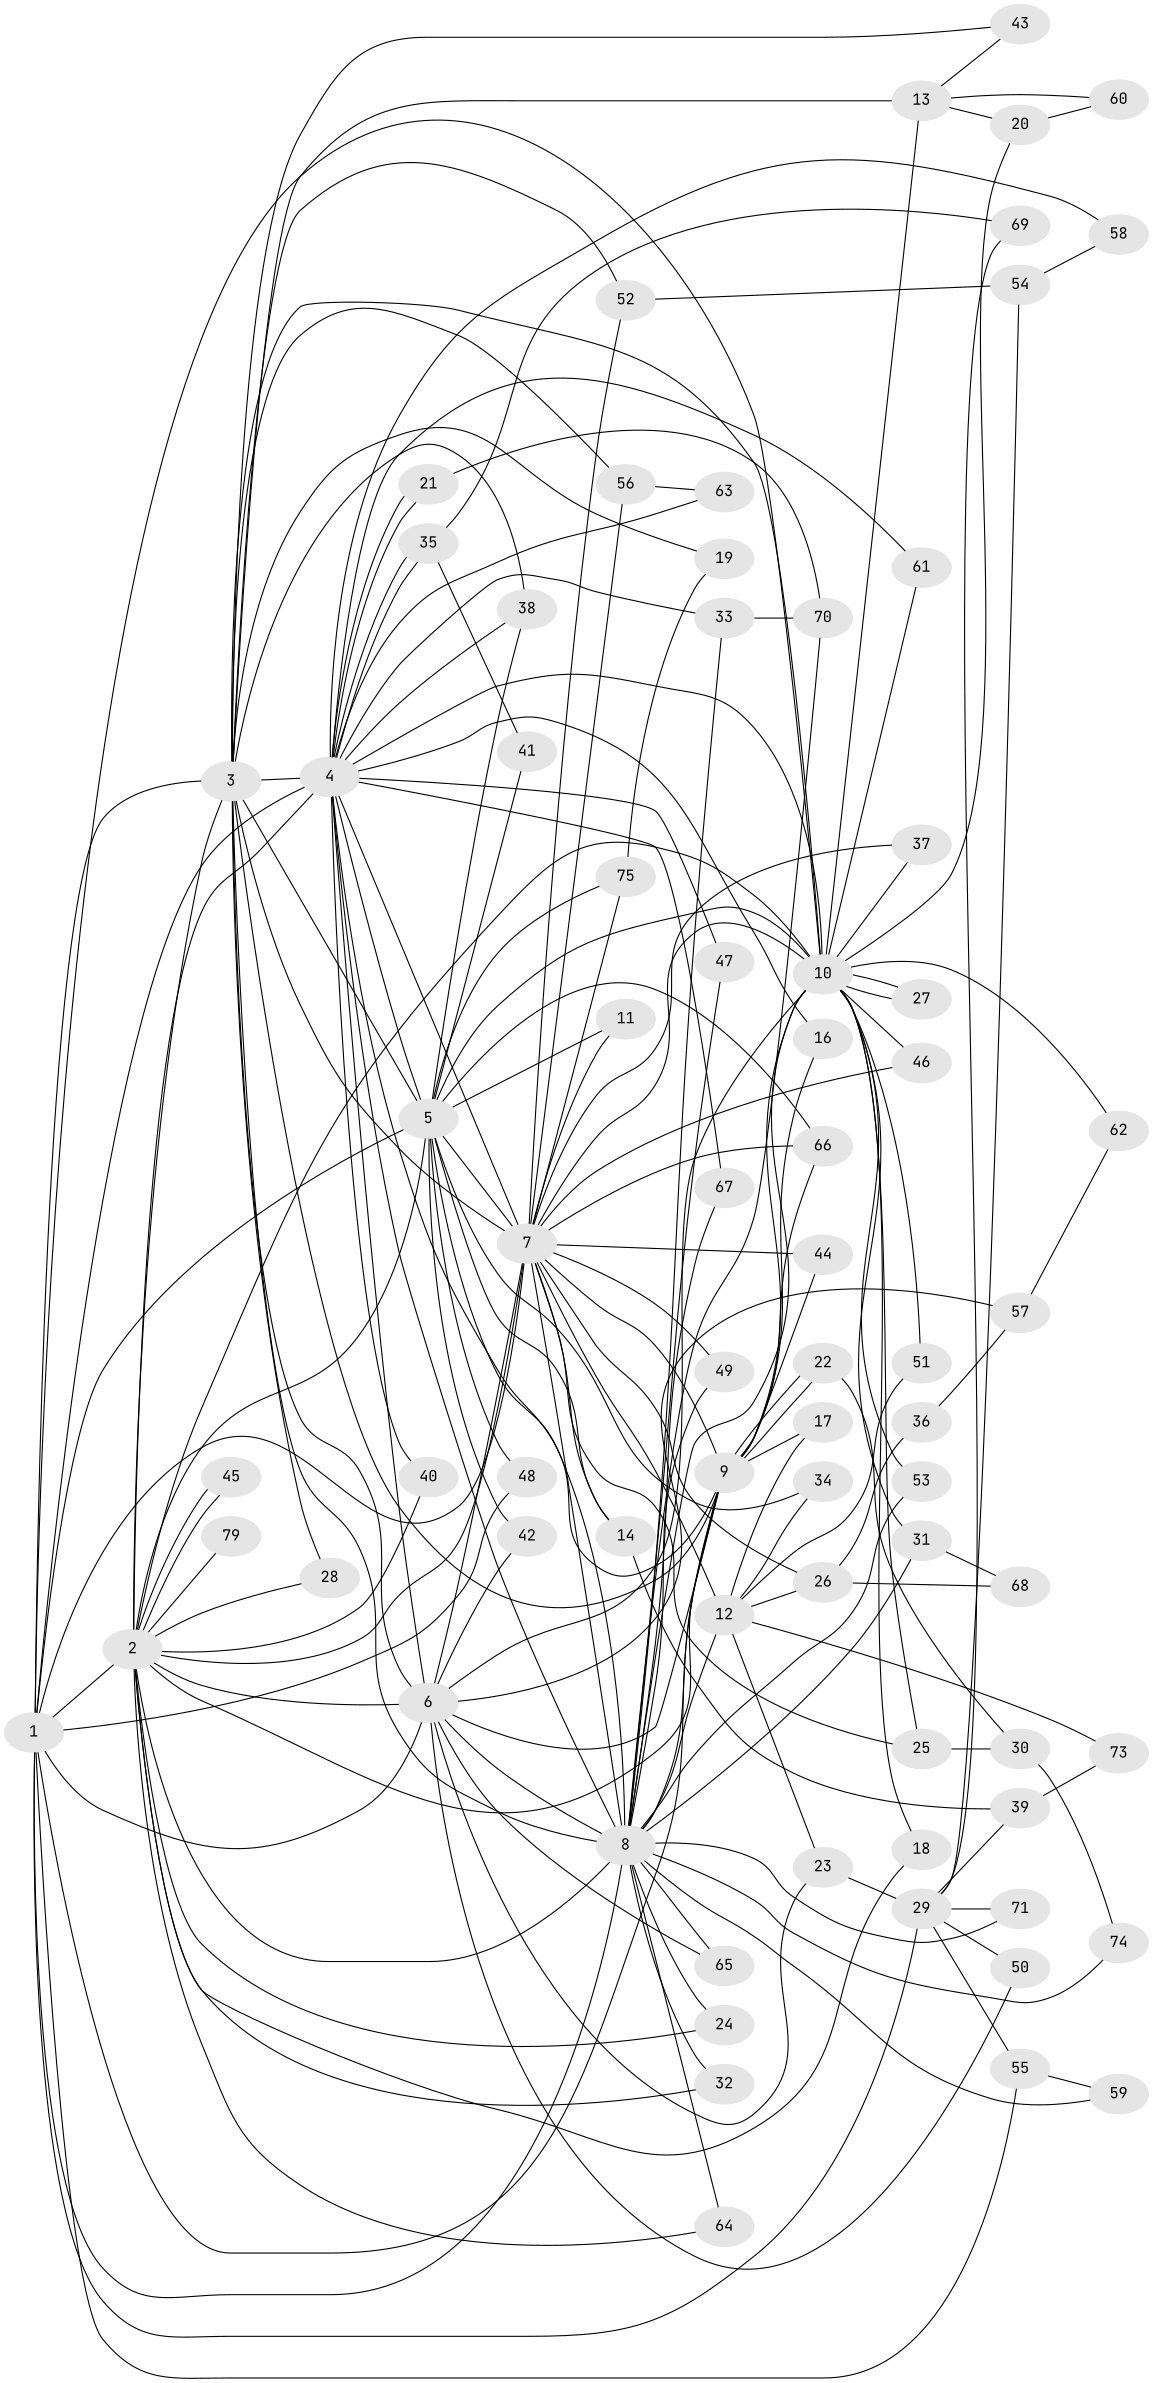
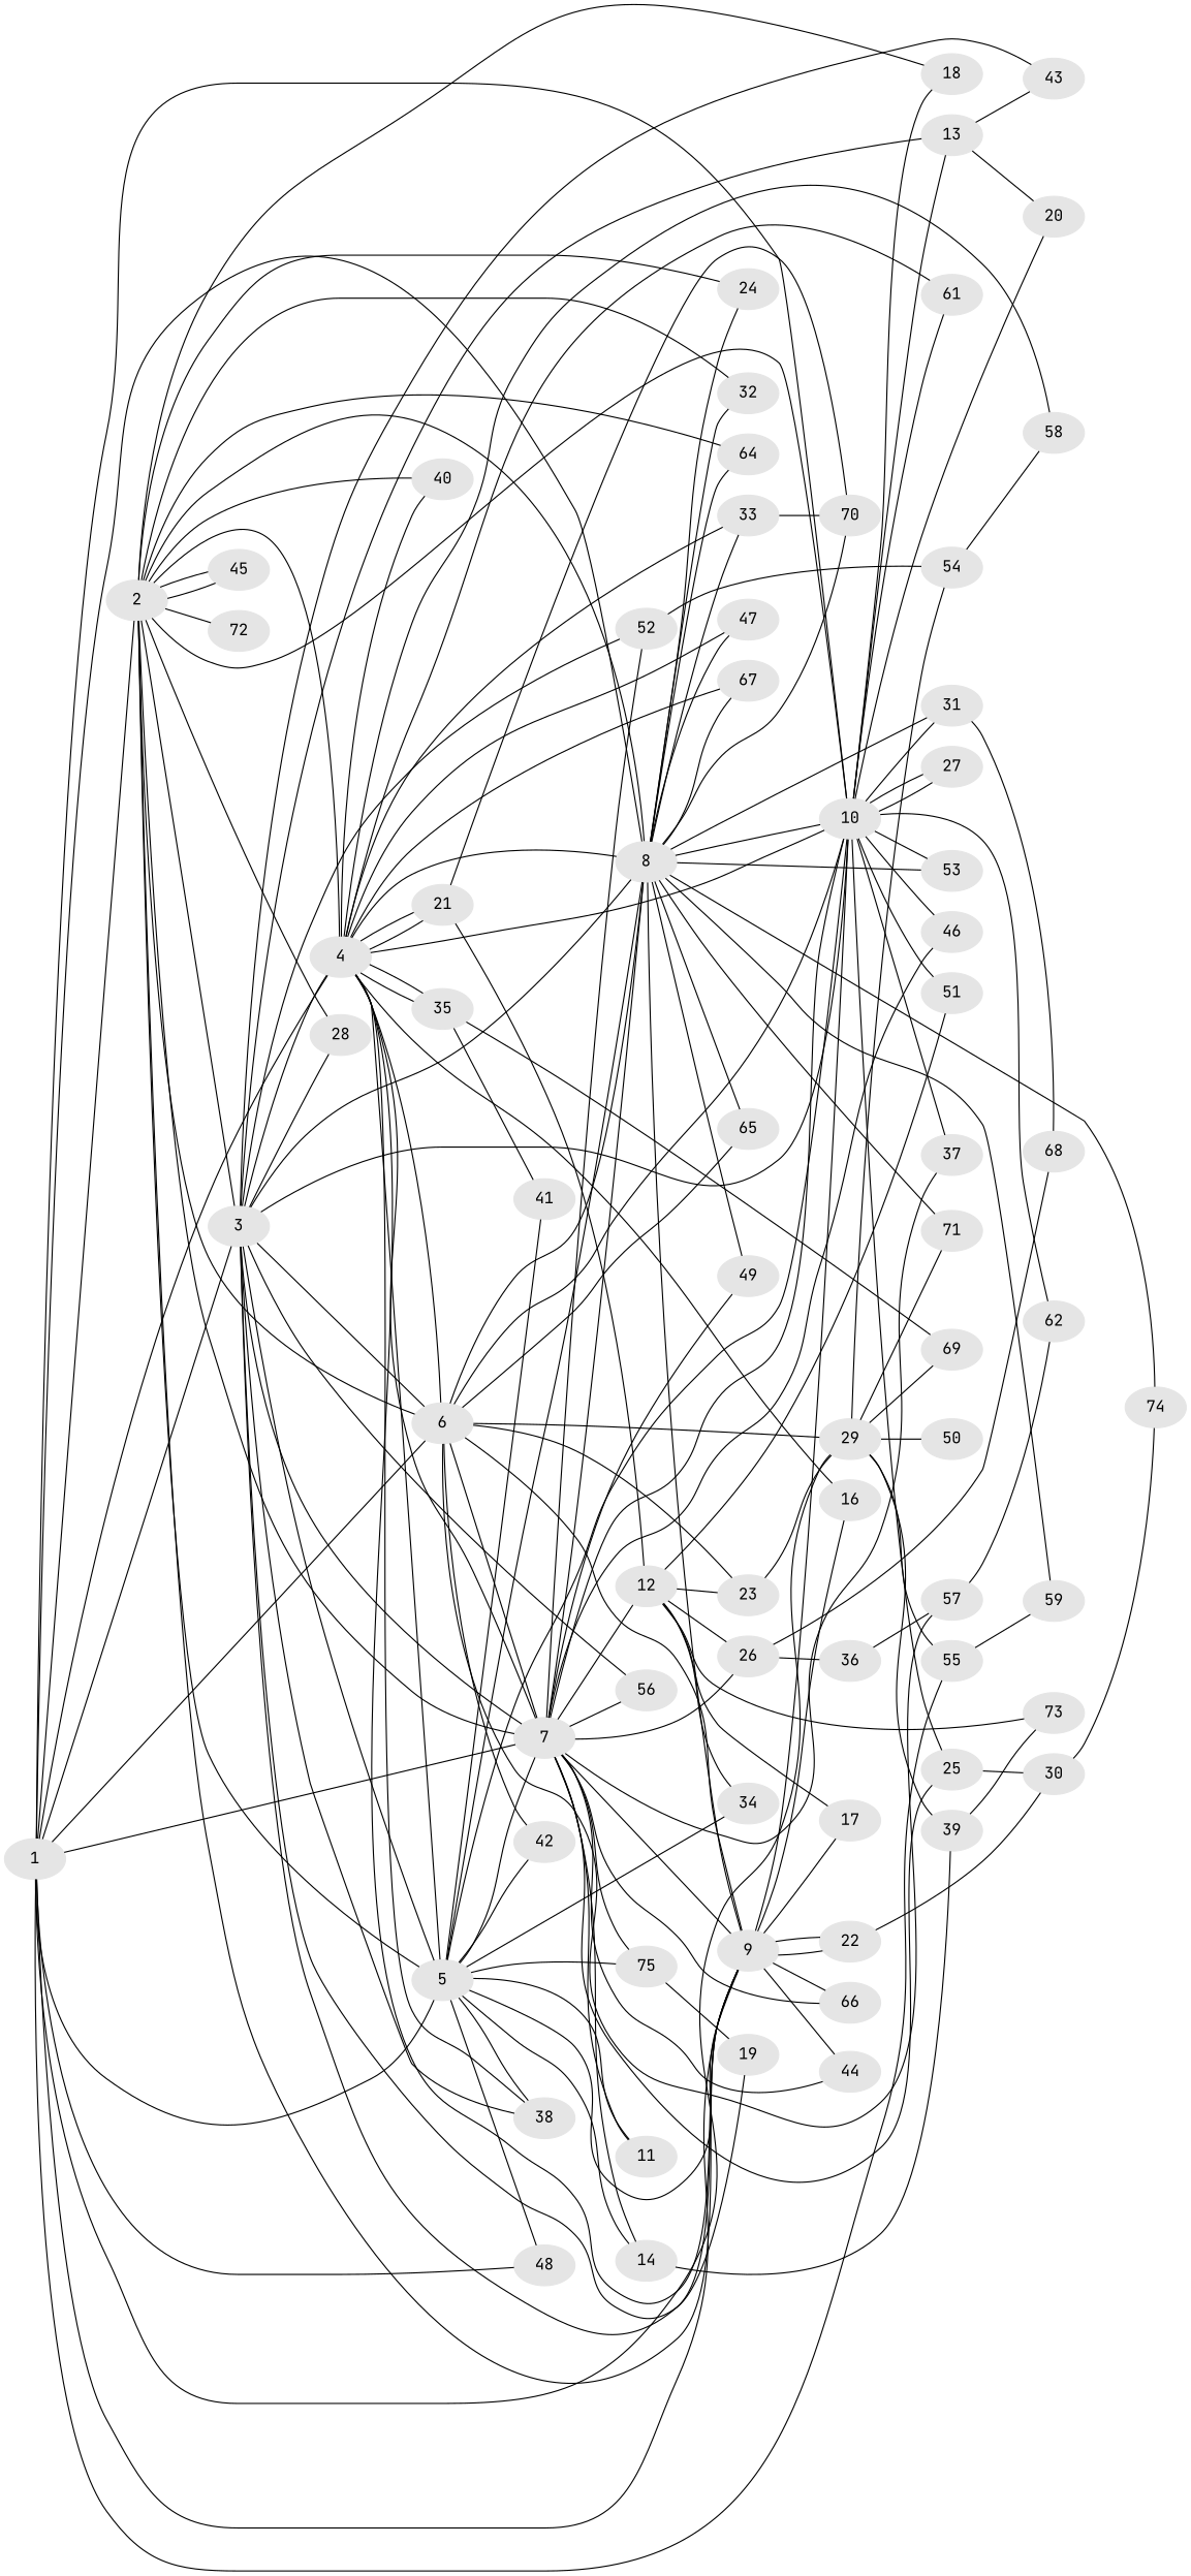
  graph {
    fontname="JetBrains Mono"
    rankdir=LR
    node [color=gray90 fontname="JetBrains Mono" style=filled]
    edge [fontname="JetBrains Mono"]
    1
    2
    3
    4
    5
    6
    7
    8
    9
    10
    29
    48
    55
    18
    24
    28
    32
    40
    45
    64
-   72 [label=79]
+   72
    13
    19
    38
    43
    52
    56
    16
    21
    33
    35
    47
    58
    61
-   63
    67
    11
    14
    n39 [label=75]
    34
    41
    42
    23
    50
    57
    65
    12
    25
    26
    37
    44
    46
    49
    66
    31
    53
    59
    71
    74
    70
    17
    22
    20
    27
    51
    62
    39
    54
    69
-   60
    36
    73
    30
    68
    1 -- 2
    1 -- 3
    1 -- 4
    1 -- 5
    1 -- 6
    1 -- 7
    1 -- 8
    1 -- 9
    1 -- 10
    1 -- 29
    1 -- 48
    1 -- 55
    2 -- 3
    2 -- 4
    2 -- 5
    2 -- 6
    2 -- 7
    2 -- 8
    2 -- 9
    2 -- 10
    2 -- 18
    2 -- 24
    2 -- 28
    2 -- 32
    2 -- 40
    2 -- 45
    2 -- 45
    2 -- 64
    2 -- 72
    3 -- 4
    3 -- 5
    3 -- 6
    3 -- 7
    3 -- 8
    3 -- 9
    3 -- 10
    3 -- 28
    3 -- 13
    3 -- 19
    3 -- 38
    3 -- 43
    3 -- 52
    3 -- 56
    4 -- 5
    4 -- 6
    4 -- 7
    4 -- 8
    4 -- 9
    4 -- 10
    4 -- 40
    4 -- 38
    4 -- 16
    4 -- 21
    4 -- 21
    4 -- 33
    4 -- 35
    4 -- 35
    4 -- 47
    4 -- 58
    4 -- 61
-   4 -- 63
    4 -- 67
    5 -- 7
    5 -- 8
-   5 -- 66
+   5 -- 9
    5 -- 10
    5 -- 48
    5 -- 38
    5 -- 11
    5 -- 14
    5 -- n39
    5 -- 34
    5 -- 41
    5 -- 42
    6 -- 7
    6 -- 8
    6 -- 9
    6 -- 10
    6 -- 42
    6 -- 23
-   6 -- 50
+   6 -- 29
    6 -- 57
    6 -- 65
    7 -- 8
    7 -- 9
    7 -- 10
    7 -- 52
    7 -- 56
    7 -- 11
    7 -- 14
    7 -- n39
    7 -- 12
    7 -- 25
    7 -- 26
    7 -- 37
    7 -- 44
    7 -- 46
    7 -- 49
    7 -- 66
    8 -- 9
    8 -- 10
    8 -- 24
    8 -- 32
    8 -- 64
    8 -- 33
    8 -- 47
    8 -- 67
    8 -- 65
-   8 -- 12
+   21 -- 12
    8 -- 49
    8 -- 31
    8 -- 53
    8 -- 59
    8 -- 71
    8 -- 74
    8 -- 70
    9 -- 10
    9 -- 16
    9 -- 44
    9 -- 66
    9 -- 17
    9 -- 22
    9 -- 22
    10 -- 18
    10 -- 13
    10 -- 61
    10 -- 25
    10 -- 37
    10 -- 46
    10 -- 31
    10 -- 53
    10 -- 20
    10 -- 27
    10 -- 27
    10 -- 51
    10 -- 62
    29 -- 55
    29 -- 50
    29 -- 71
    29 -- 39
    29 -- 54
    29 -- 69
    55 -- 59
    13 -- 43
    13 -- 20
-   13 -- 60
    52 -- 54
-   56 -- 63
    21 -- 70
    33 -- 70
    35 -- 41
    35 -- 69
    14 -- 39
    n39 -- 19
    23 -- 29
    57 -- 62
    12 -- 34
    12 -- 23
    12 -- 26
    12 -- 17
    12 -- 51
    12 -- 73
    25 -- 30
    26 -- 36
    26 -- 68
    31 -- 68
    22 -- 30
-   20 -- 60
    39 -- 73
    54 -- 58
    36 -- 57
    30 -- 74
  }
